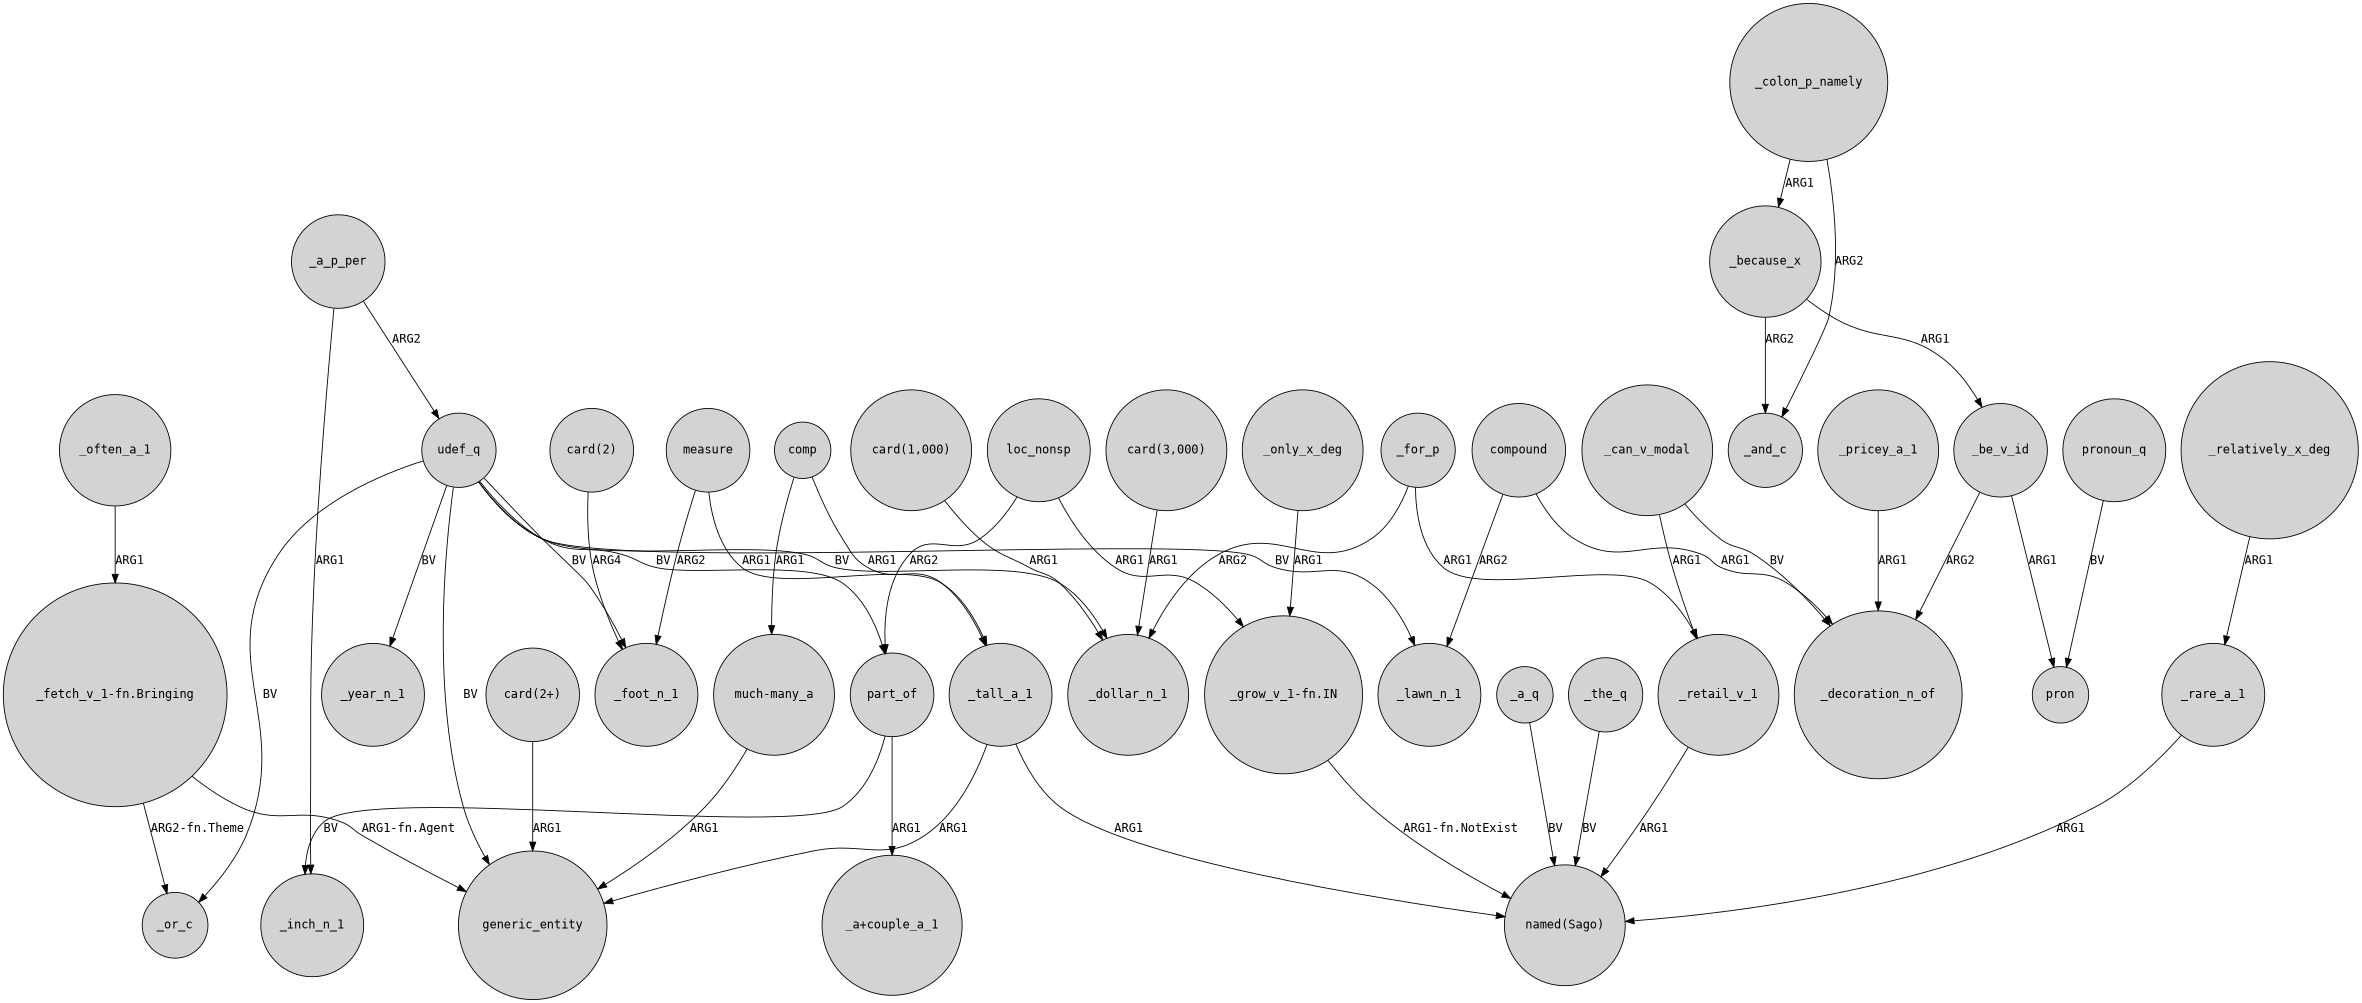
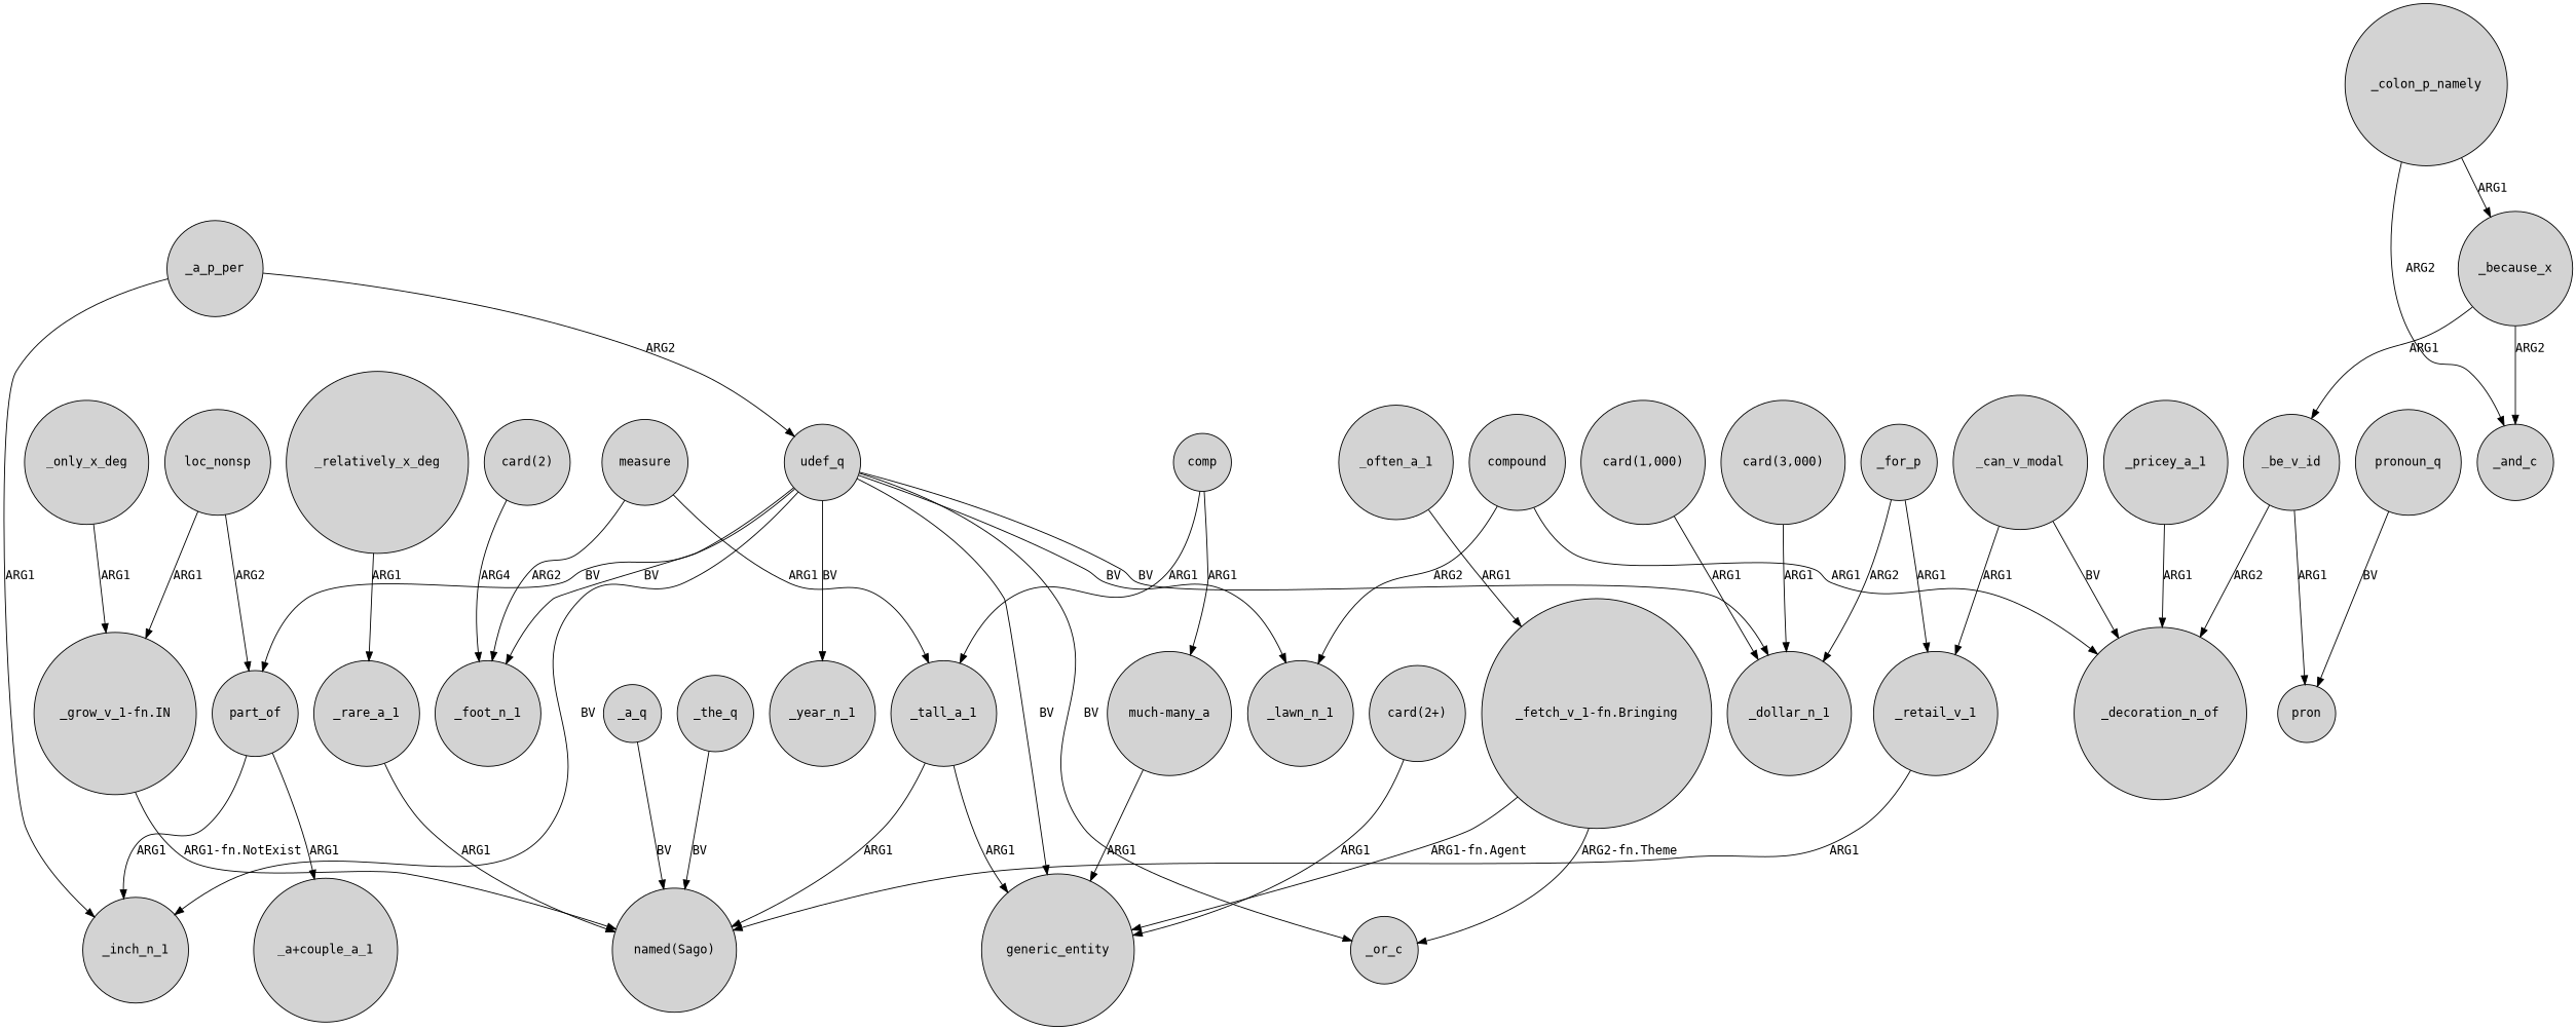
  digraph {
    fontname="DejaVu Sans Mono"
    node [fontname="DejaVu Sans Mono" shape=circle style=filled]
    edge [fontname="DejaVu Sans Mono"]
    udef_q
    part_of
    generic_entity
    _foot_n_1
    _dollar_n_1
    _inch_n_1
    _year_n_1
    _or_c
    _lawn_n_1
    "_a+couple_a_1"
    _colon_p_namely
    _because_x
    _and_c
    _be_v_id
    _decoration_n_of
    pron
    comp
    _tall_a_1
    "much-many_a"
    "named(Sago)"
    measure
    _for_p
    _retail_v_1
    _a_p_per
    loc_nonsp
    "_grow_v_1-fn.IN"
    _often_a_1
    "_fetch_v_1-fn.Bringing"
    "card(1,000)"
    "card(2)"
    compound
    pronoun_q
    _can_v_modal
    _pricey_a_1
    _a_q
    "card(2+)"
    _only_x_deg
    "card(3,000)"
    _the_q
    _relatively_x_deg
    _rare_a_1
    udef_q -> part_of [label=BV]
    udef_q -> generic_entity [label=BV]
    udef_q -> _foot_n_1 [label=BV]
    udef_q -> _dollar_n_1 [label=BV]
+   udef_q -> _inch_n_1 [label=BV]
    udef_q -> _year_n_1 [label=BV]
    udef_q -> _or_c [label=BV]
    udef_q -> _lawn_n_1 [label=BV]
-   part_of -> _inch_n_1 [label=BV]
+   part_of -> _inch_n_1 [label=ARG1]
    part_of -> "_a+couple_a_1" [label=ARG1]
    _colon_p_namely -> _because_x [label=ARG1]
    _colon_p_namely -> _and_c [label=ARG2]
    _because_x -> _and_c [label=ARG2]
    _because_x -> _be_v_id [label=ARG1]
    _be_v_id -> _decoration_n_of [label=ARG2]
    _be_v_id -> pron [label=ARG1]
    comp -> _tall_a_1 [label=ARG1]
    comp -> "much-many_a" [label=ARG1]
    _tall_a_1 -> generic_entity [label=ARG1]
    _tall_a_1 -> "named(Sago)" [label=ARG1]
    "much-many_a" -> generic_entity [label=ARG1]
    measure -> _foot_n_1 [label=ARG2]
    measure -> _tall_a_1 [label=ARG1]
    _for_p -> _dollar_n_1 [label=ARG2]
    _for_p -> _retail_v_1 [label=ARG1]
    _retail_v_1 -> "named(Sago)" [label=ARG1]
    _a_p_per -> udef_q [label=ARG2]
    _a_p_per -> _inch_n_1 [label=ARG1]
    loc_nonsp -> part_of [label=ARG2]
    loc_nonsp -> "_grow_v_1-fn.IN" [label=ARG1]
    "_grow_v_1-fn.IN" -> "named(Sago)" [label="ARG1-fn.NotExist"]
    _often_a_1 -> "_fetch_v_1-fn.Bringing" [label=ARG1]
    "_fetch_v_1-fn.Bringing" -> generic_entity [label="ARG1-fn.Agent"]
    "_fetch_v_1-fn.Bringing" -> _or_c [label="ARG2-fn.Theme"]
    "card(1,000)" -> _dollar_n_1 [label=ARG1]
    "card(2)" -> _foot_n_1 [label=ARG4]
    compound -> _lawn_n_1 [label=ARG2]
    compound -> _decoration_n_of [label=ARG1]
    pronoun_q -> pron [label=BV]
    _can_v_modal -> _decoration_n_of [label=BV]
    _can_v_modal -> _retail_v_1 [label=ARG1]
    _pricey_a_1 -> _decoration_n_of [label=ARG1]
    _a_q -> "named(Sago)" [label=BV]
    "card(2+)" -> generic_entity [label=ARG1]
    _only_x_deg -> "_grow_v_1-fn.IN" [label=ARG1]
    "card(3,000)" -> _dollar_n_1 [label=ARG1]
    _the_q -> "named(Sago)" [label=BV]
    _relatively_x_deg -> _rare_a_1 [label=ARG1]
    _rare_a_1 -> "named(Sago)" [label=ARG1]
  }
